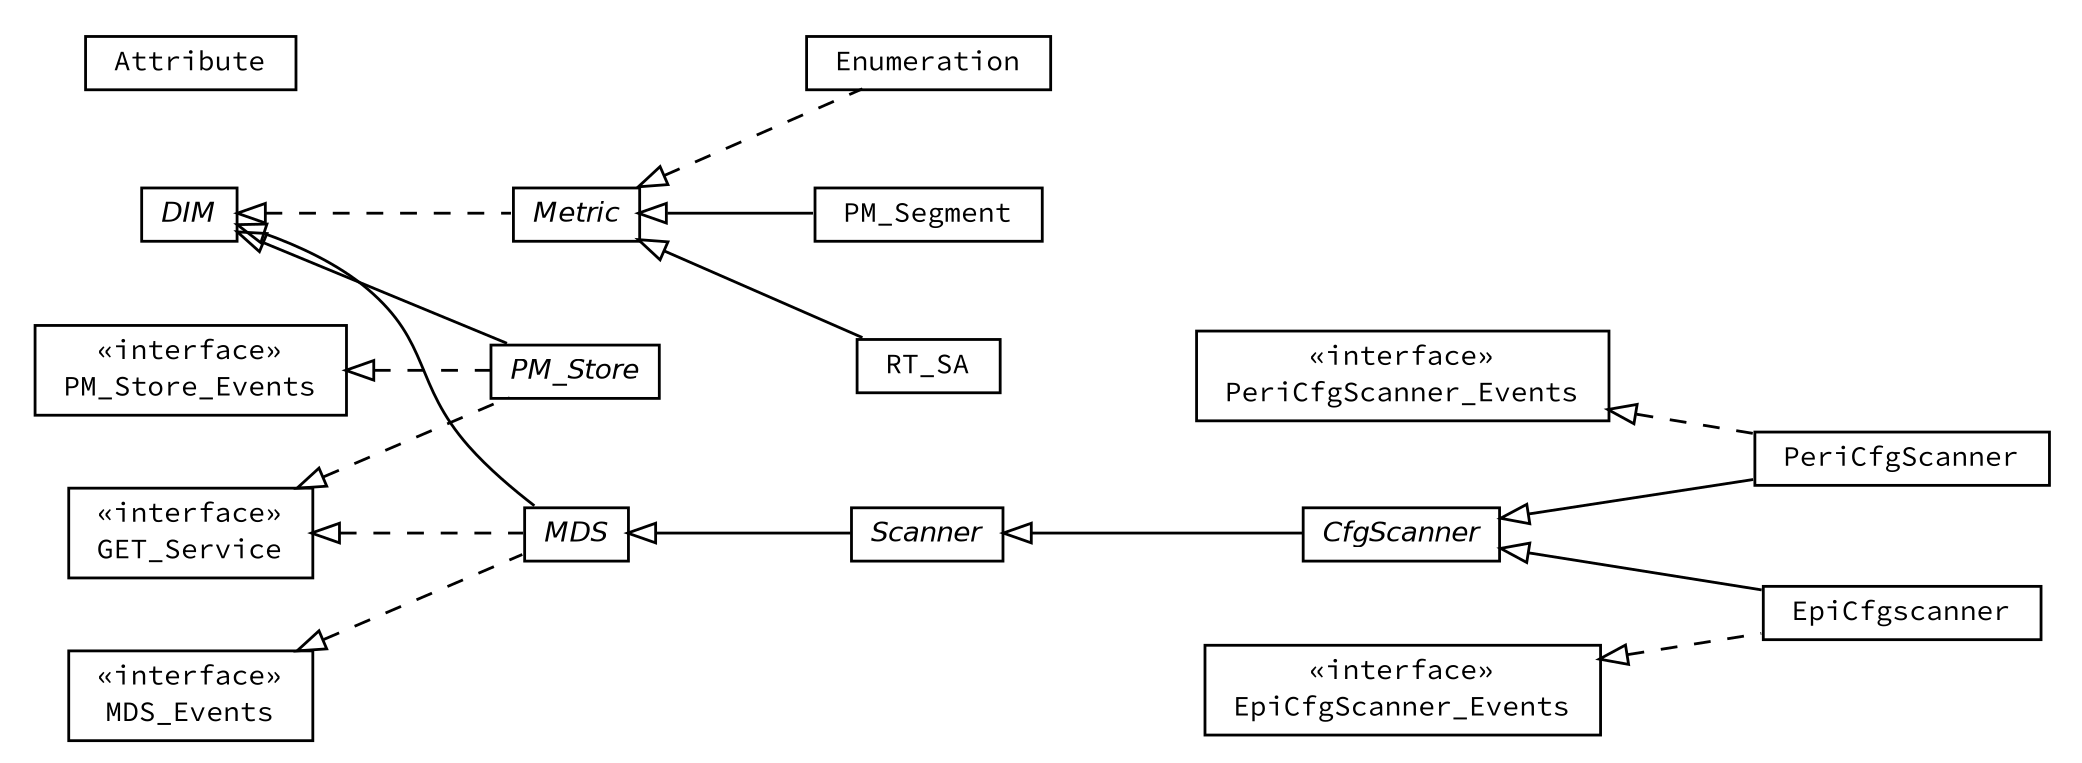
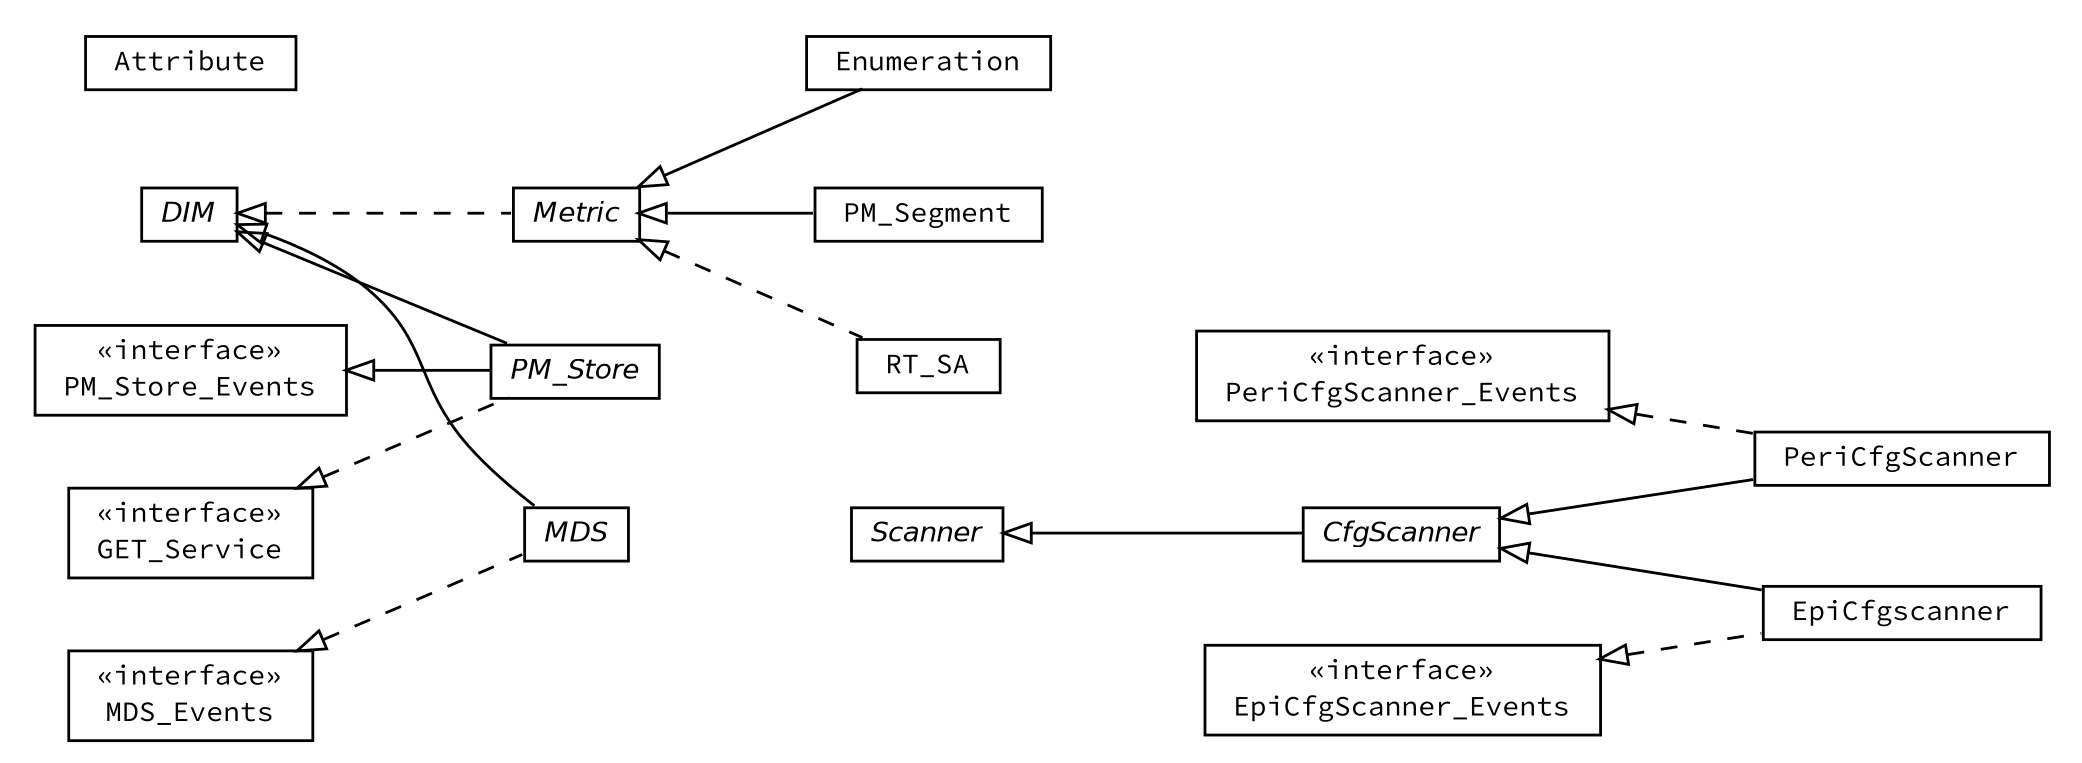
  digraph {
    fontname="Source Code Pro"
    nodesep=0.25
    rankdir=LR
    ranksep=0.5
    node [fontcolor=black fontname="Source Code Pro" fontsize=10.0 shape=plaintext]
    edge [arrowtail=empty dir=back fontname="Source Code Pro" fontsize=10 headport=p labelfontname=Helvetica labelfontsize=10 tailport=p]
    n1 [label=<<table title="org.universAAL.lddi.lib.ieeex73std.x73.p20601.dim.RT_SA" border="0" cellborder="1" cellspacing="0" cellpadding="2" port="p" href="./RT_SA.html"> 		<tr><td><table border="0" cellspacing="0" cellpadding="1"> <tr><td align="center" balign="center"> RT_SA </td></tr> 		</table></td></tr> 		</table>>]
    n2 [label=<<table title="org.universAAL.lddi.lib.ieeex73std.x73.p20601.dim.DIM" border="0" cellborder="1" cellspacing="0" cellpadding="2" port="p" href="./DIM.html"> 		<tr><td><table border="0" cellspacing="0" cellpadding="1"> <tr><td align="center" balign="center"><font face="Helvetica-Oblique"> DIM </font></td></tr> 		</table></td></tr> 		</table>>]
    n3 [label=<<table title="org.universAAL.lddi.lib.ieeex73std.x73.p20601.dim.PM_Store" border="0" cellborder="1" cellspacing="0" cellpadding="2" port="p" href="./PM_Store.html"> 		<tr><td><table border="0" cellspacing="0" cellpadding="1"> <tr><td align="center" balign="center"><font face="Helvetica-Oblique"> PM_Store </font></td></tr> 		</table></td></tr> 		</table>>]
    n4 [label=<<table title="org.universAAL.lddi.lib.ieeex73std.x73.p20601.dim.Metric" border="0" cellborder="1" cellspacing="0" cellpadding="2" port="p" href="./Metric.html"> 		<tr><td><table border="0" cellspacing="0" cellpadding="1"> <tr><td align="center" balign="center"><font face="Helvetica-Oblique"> Metric </font></td></tr> 		</table></td></tr> 		</table>>]
    n5 [label=<<table title="org.universAAL.lddi.lib.ieeex73std.x73.p20601.dim.MDS" border="0" cellborder="1" cellspacing="0" cellpadding="2" port="p" href="./MDS.html"> 		<tr><td><table border="0" cellspacing="0" cellpadding="1"> <tr><td align="center" balign="center"><font face="Helvetica-Oblique"> MDS </font></td></tr> 		</table></td></tr> 		</table>>]
    n6 [label=<<table title="org.universAAL.lddi.lib.ieeex73std.x73.p20601.dim.Enumeration" border="0" cellborder="1" cellspacing="0" cellpadding="2" port="p" href="./Enumeration.html"> 		<tr><td><table border="0" cellspacing="0" cellpadding="1"> <tr><td align="center" balign="center"> Enumeration </td></tr> 		</table></td></tr> 		</table>>]
    n7 [label=<<table title="org.universAAL.lddi.lib.ieeex73std.x73.p20601.dim.PM_Segment" border="0" cellborder="1" cellspacing="0" cellpadding="2" port="p" href="./PM_Segment.html"> 		<tr><td><table border="0" cellspacing="0" cellpadding="1"> <tr><td align="center" balign="center"> PM_Segment </td></tr> 		</table></td></tr> 		</table>>]
    n8 [label=<<table title="org.universAAL.lddi.lib.ieeex73std.x73.p20601.dim.Scanner" border="0" cellborder="1" cellspacing="0" cellpadding="2" port="p" href="./Scanner.html"> 		<tr><td><table border="0" cellspacing="0" cellpadding="1"> <tr><td align="center" balign="center"><font face="Helvetica-Oblique"> Scanner </font></td></tr> 		</table></td></tr> 		</table>>]
    n9 [label=<<table title="org.universAAL.lddi.lib.ieeex73std.x73.p20601.dim.PeriCfgScanner_Events" border="0" cellborder="1" cellspacing="0" cellpadding="2" port="p" href="./PeriCfgScanner_Events.html"> 		<tr><td><table border="0" cellspacing="0" cellpadding="1"> <tr><td align="center" balign="center"> &#171;interface&#187; </td></tr> <tr><td align="center" balign="center"> PeriCfgScanner_Events </td></tr> 		</table></td></tr> 		</table>>]
    n10 [label=<<table title="org.universAAL.lddi.lib.ieeex73std.x73.p20601.dim.PeriCfgScanner" border="0" cellborder="1" cellspacing="0" cellpadding="2" port="p" href="./PeriCfgScanner.html"> 		<tr><td><table border="0" cellspacing="0" cellpadding="1"> <tr><td align="center" balign="center"> PeriCfgScanner </td></tr> 		</table></td></tr> 		</table>>]
    n11 [label=<<table title="org.universAAL.lddi.lib.ieeex73std.x73.p20601.dim.PM_Store_Events" border="0" cellborder="1" cellspacing="0" cellpadding="2" port="p" href="./PM_Store_Events.html"> 		<tr><td><table border="0" cellspacing="0" cellpadding="1"> <tr><td align="center" balign="center"> &#171;interface&#187; </td></tr> <tr><td align="center" balign="center"> PM_Store_Events </td></tr> 		</table></td></tr> 		</table>>]
    n12 [label=<<table title="org.universAAL.lddi.lib.ieeex73std.x73.p20601.dim.MDS_Events" border="0" cellborder="1" cellspacing="0" cellpadding="2" port="p" href="./MDS_Events.html"> 		<tr><td><table border="0" cellspacing="0" cellpadding="1"> <tr><td align="center" balign="center"> &#171;interface&#187; </td></tr> <tr><td align="center" balign="center"> MDS_Events </td></tr> 		</table></td></tr> 		</table>>]
    n13 [label=<<table title="org.universAAL.lddi.lib.ieeex73std.x73.p20601.dim.CfgScanner" border="0" cellborder="1" cellspacing="0" cellpadding="2" port="p" href="./CfgScanner.html"> 		<tr><td><table border="0" cellspacing="0" cellpadding="1"> <tr><td align="center" balign="center"><font face="Helvetica-Oblique"> CfgScanner </font></td></tr> 		</table></td></tr> 		</table>>]
    n14 [label=<<table title="org.universAAL.lddi.lib.ieeex73std.x73.p20601.dim.EpiCfgscanner" border="0" cellborder="1" cellspacing="0" cellpadding="2" port="p" href="./EpiCfgscanner.html"> 		<tr><td><table border="0" cellspacing="0" cellpadding="1"> <tr><td align="center" balign="center"> EpiCfgscanner </td></tr> 		</table></td></tr> 		</table>>]
    n15 [label=<<table title="org.universAAL.lddi.lib.ieeex73std.x73.p20601.dim.EpiCfgScanner_Events" border="0" cellborder="1" cellspacing="0" cellpadding="2" port="p" href="./EpiCfgScanner_Events.html"> 		<tr><td><table border="0" cellspacing="0" cellpadding="1"> <tr><td align="center" balign="center"> &#171;interface&#187; </td></tr> <tr><td align="center" balign="center"> EpiCfgScanner_Events </td></tr> 		</table></td></tr> 		</table>>]
    n16 [label=<<table title="org.universAAL.lddi.lib.ieeex73std.x73.p20601.dim.Attribute" border="0" cellborder="1" cellspacing="0" cellpadding="2" port="p" href="./Attribute.html"> 		<tr><td><table border="0" cellspacing="0" cellpadding="1"> <tr><td align="center" balign="center"> Attribute </td></tr> 		</table></td></tr> 		</table>>]
    n17 [label=<<table title="org.universAAL.lddi.lib.ieeex73std.x73.p20601.dim.GET_Service" border="0" cellborder="1" cellspacing="0" cellpadding="2" port="p" href="./GET_Service.html"> 		<tr><td><table border="0" cellspacing="0" cellpadding="1"> <tr><td align="center" balign="center"> &#171;interface&#187; </td></tr> <tr><td align="center" balign="center"> GET_Service </td></tr> 		</table></td></tr> 		</table>>]
    n2 -> n3
    n2 -> n4 [style=dashed]
    n2 -> n5
-   n4 -> n1
-   n4 -> n6 [style=dashed]
+   n4 -> n1 [style=dashed]
+   n4 -> n6
    n4 -> n7
-   n5 -> n8
    n8 -> n13
    n9 -> n10 [style=dashed]
-   n11 -> n3 [style=dashed]
+   n11 -> n3 [style=solid]
    n12 -> n5 [style=dashed]
    n13 -> n10
    n13 -> n14
    n15 -> n14 [style=dashed]
    n17 -> n3 [style=dashed]
-   n17 -> n5 [style=dashed]
  }
